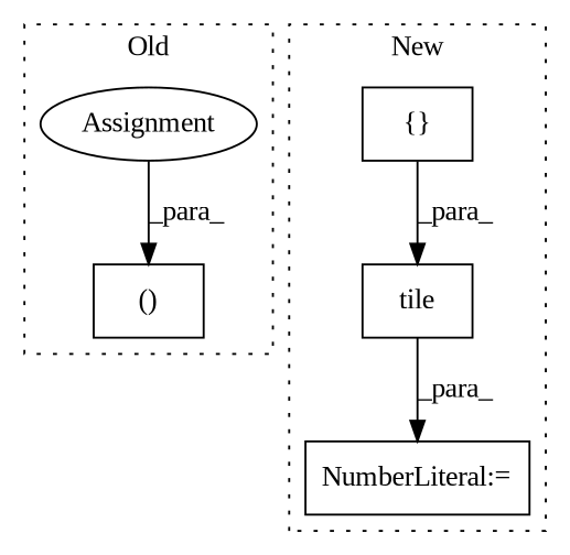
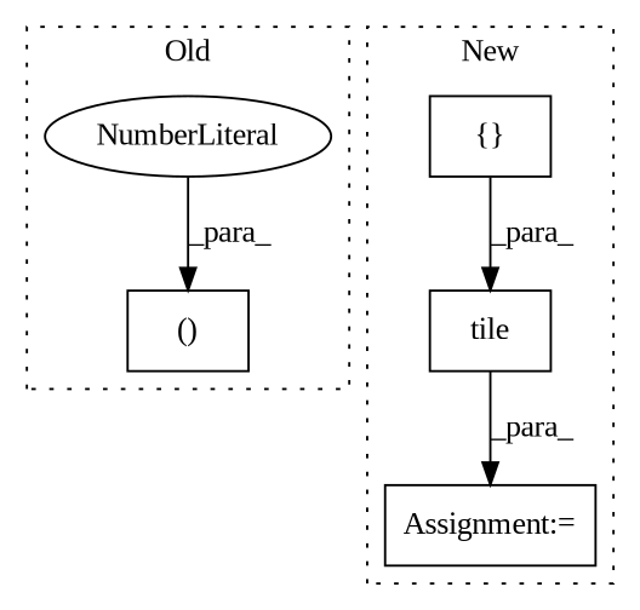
  digraph {
    fontname="Liberation Serif"
    node [fontname="Liberation Serif" l=1 shape=box]
    edge [fontname="Liberation Serif"]
    n1 [a=106 l=29 label="()" s=17353]
-   n2 [a=34 label=Assignment s=17367 shape=ellipse]
+   n2 [a=34 label=NumberLiteral s=17367 shape=ellipse]
    n3 [a=32 l="5,1" label=tile s="17386,17400"]
    n4 [a=4 l="1,1" label="{}" s="17354,17360"]
-   n5 [a=7 label="NumberLiteral:=" s=17287]
+   n5 [a=7 label="Assignment:=" s=17287]
    subgraph cluster_1 {
      label=Old
      style=dotted
      n1
      n2
    }
    subgraph cluster_2 {
      label=New
      style=dotted
      n3
      n4
      n5
    }
    n2 -> n1 [label=_para_]
    n3 -> n5 [label=_para_]
    n4 -> n3 [label=_para_]
  }
